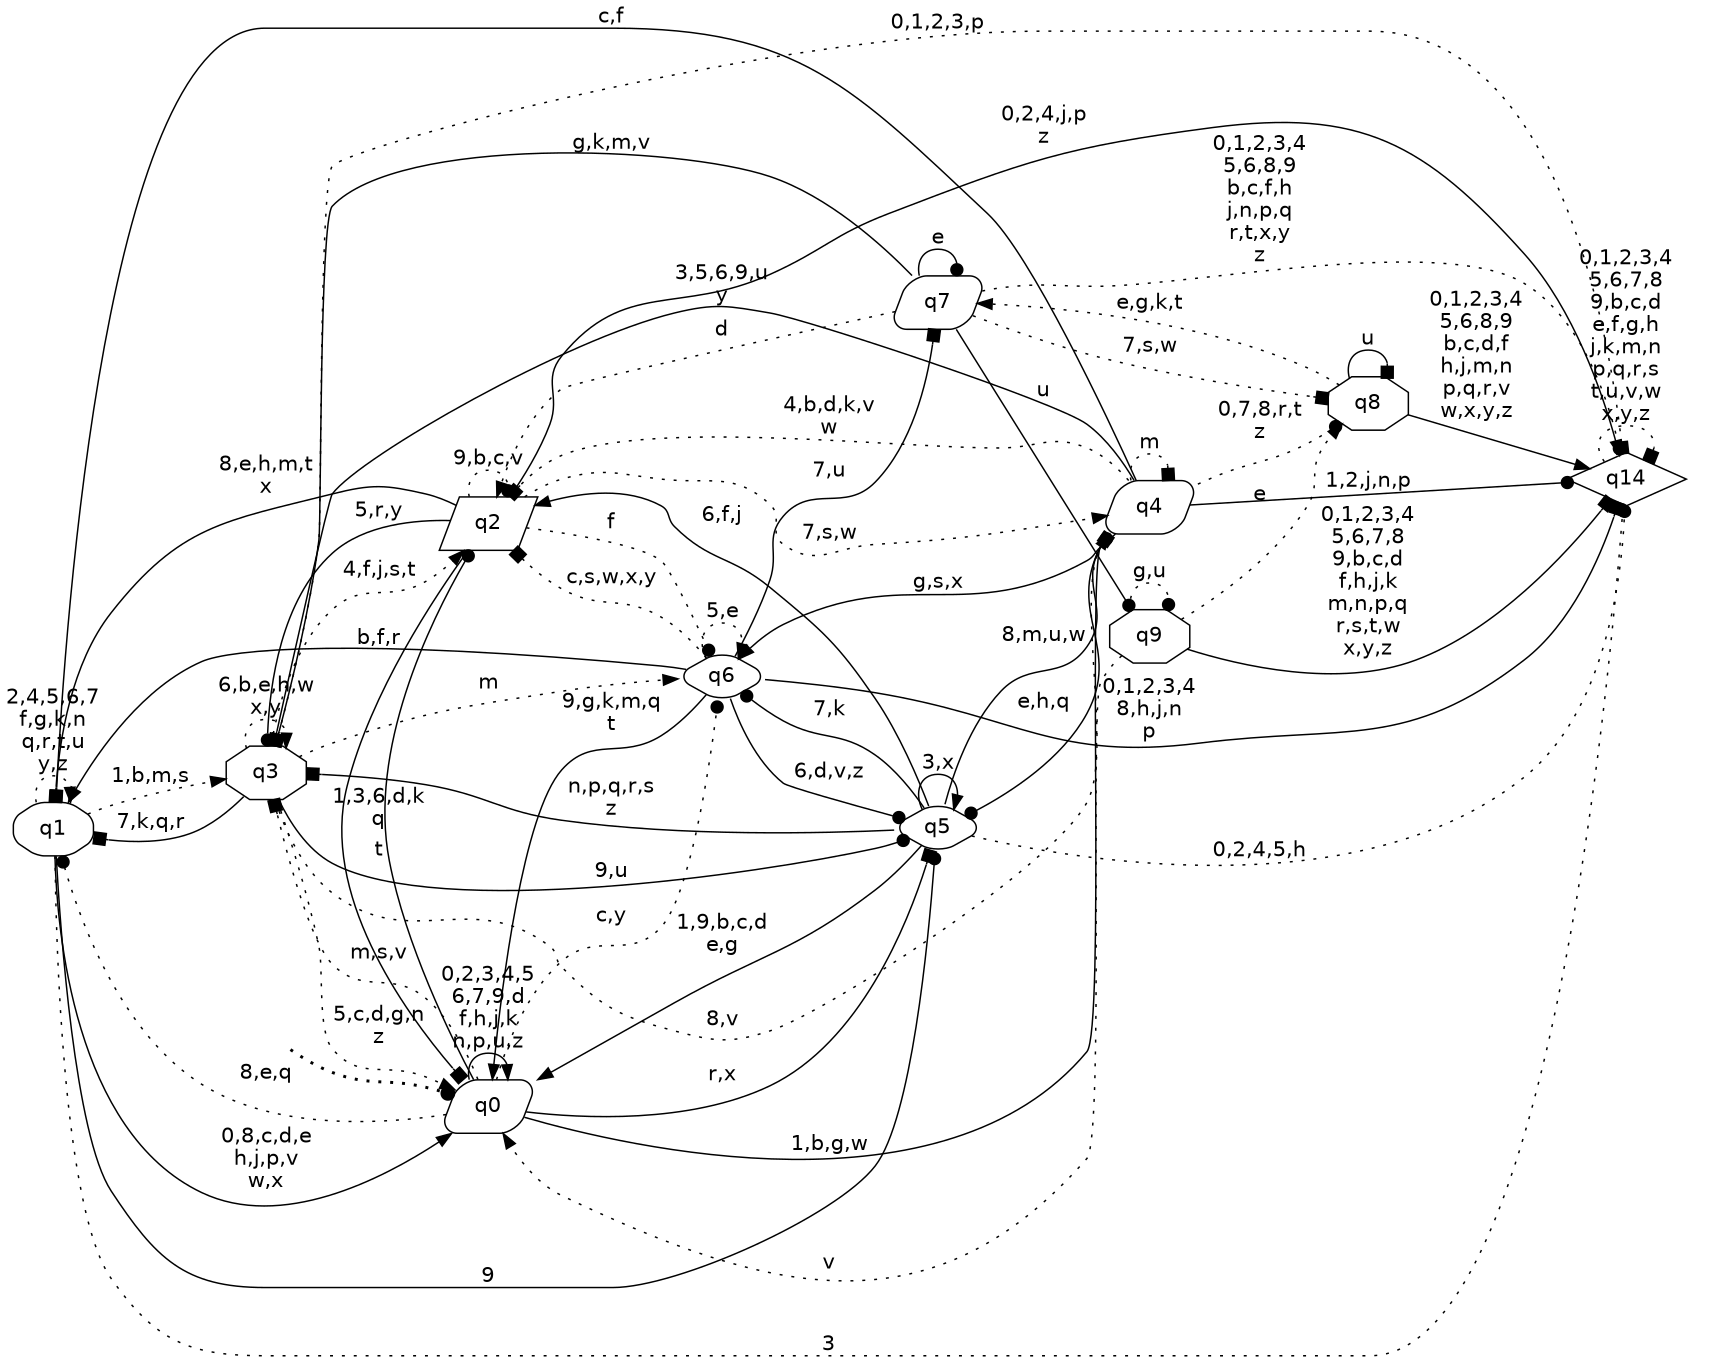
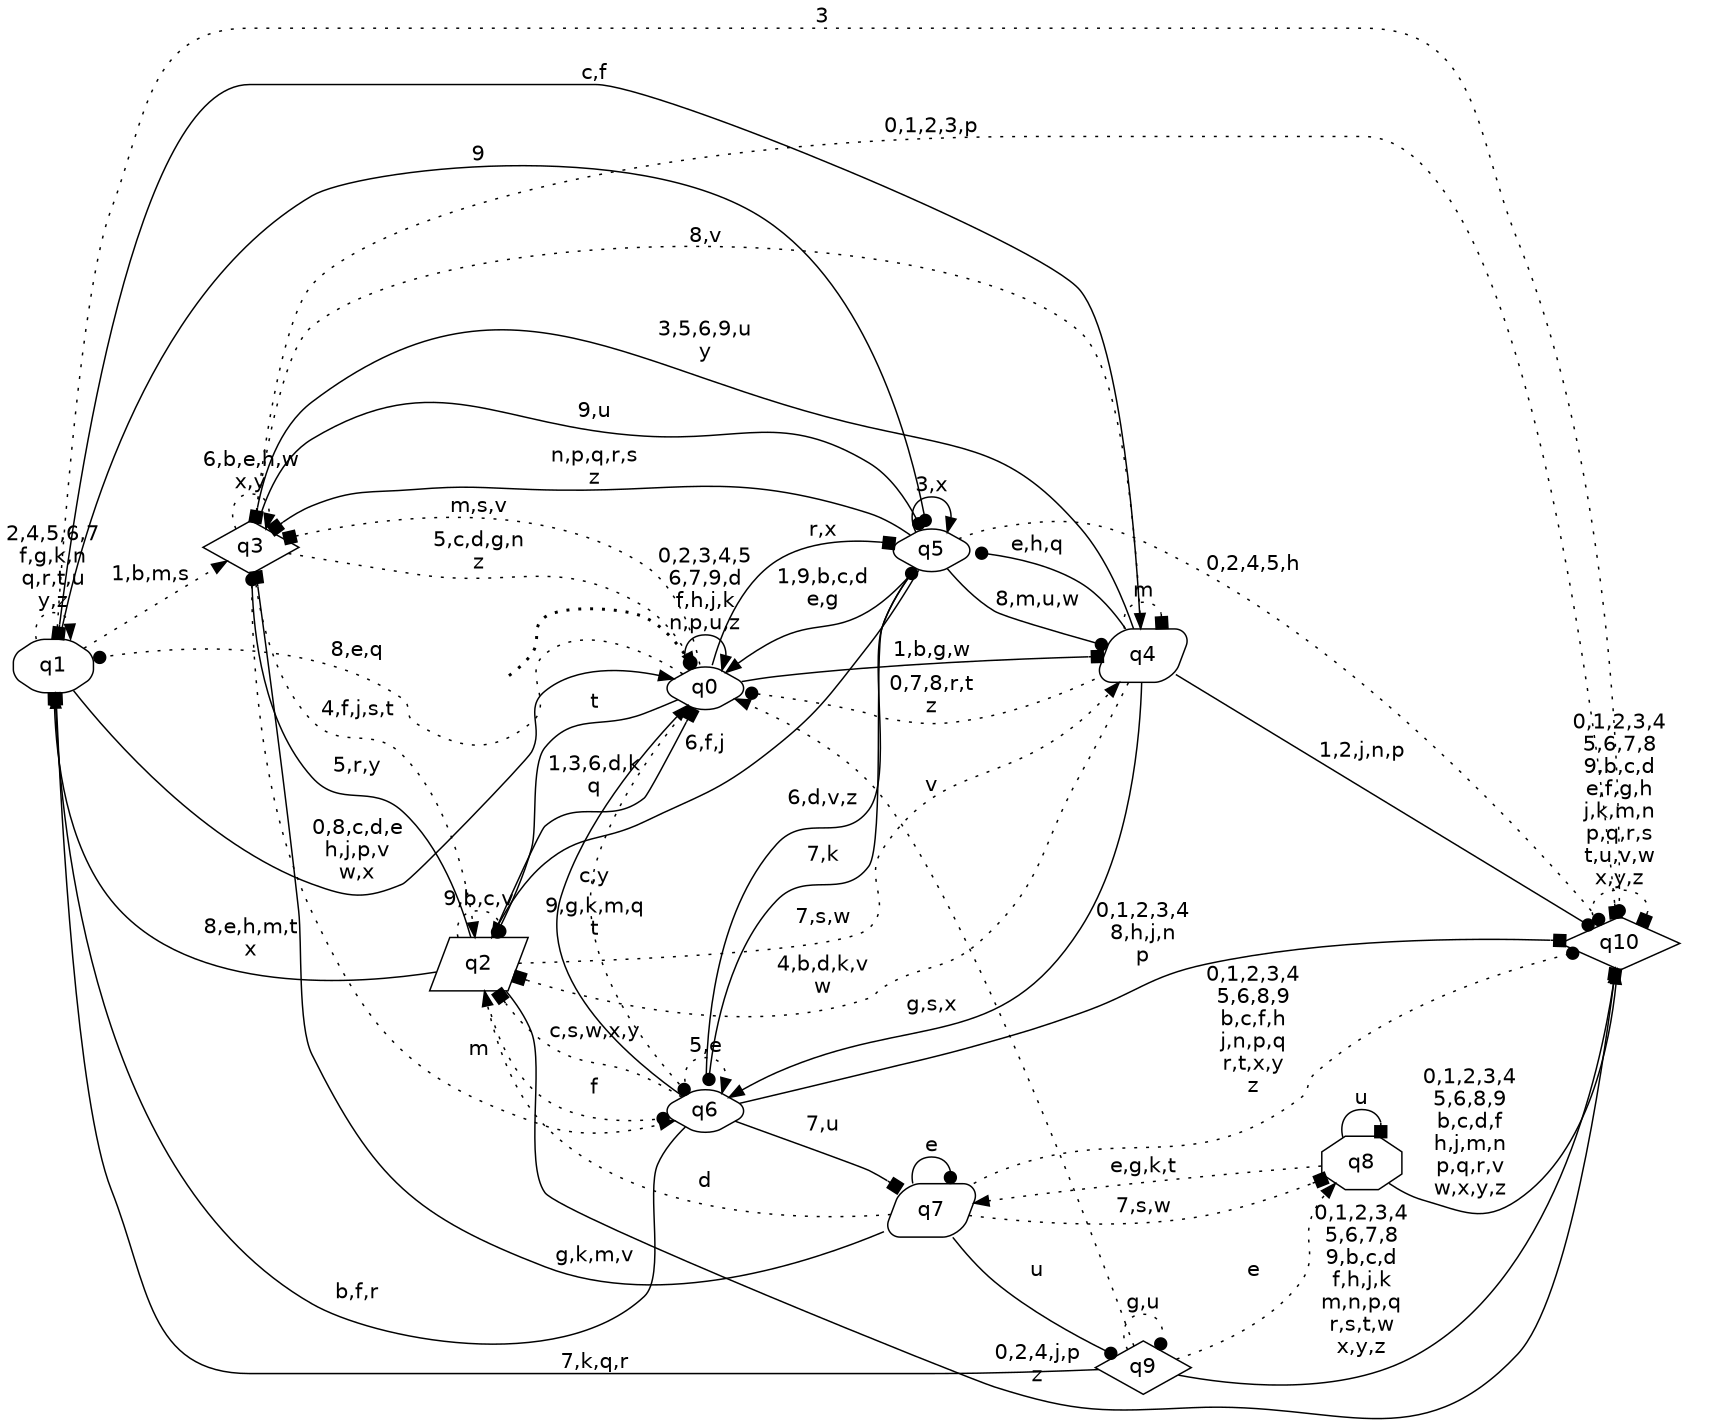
  digraph {
    fontname="DejaVu Sans"
    rankdir=LR
    node [fontname="DejaVu Sans" shape=parallelogram style="rounded,filled" color=black fillcolor=white]
    edge [arrowhead=normal fontname="DejaVu Sans" style=solid]
    __start0 [height=0 shape=none style=invis width=0 color="" fillcolor=""]
-   n2 [label=q0]
+   n2 [label=q0 shape=diamond]
    n3 [label=q1 shape=octagon]
    n4 [label=q2 style=filled]
-   n5 [label=q3 shape=octagon style=filled]
+   n5 [label=q3 shape=diamond style=filled]
    n6 [label=q4]
    n7 [label=q5 shape=diamond]
    n8 [label=q6 shape=diamond]
-   n9 [label=q14 shape=diamond style=filled]
+   n9 [label=q10 shape=diamond style=filled]
    n10 [label=q7]
    n11 [label=q8 shape=octagon style=filled]
-   n12 [label=q9 shape=octagon style=filled]
+   n12 [label=q9 shape=diamond style=filled]
    subgraph cluster_1 {
      nodesep=0.15
      ranksep=0.15
      style=invis
      __start0
      n2
    }
    __start0 -> n2 [arrowhead=dot penwidth=2 style=dotted]
    n2 -> n2 [label="0,2,3,4,5\n6,7,9,d\nf,h,j,k\nn,p,u,z"]
    n2 -> n3 [arrowhead=dot label="8,e,q" style=dotted]
    n2 -> n4 [arrowhead=dot label=t]
    n2 -> n5 [arrowhead=box label="m,s,v" style=dotted]
    n2 -> n6 [arrowhead=box label="1,b,g,w"]
    n2 -> n7 [arrowhead=box label="r,x"]
    n2 -> n8 [arrowhead=dot label="c,y" style=dotted]
    n3 -> n2 [label="0,8,c,d,e\nh,j,p,v\nw,x"]
    n3 -> n3 [label="2,4,5,6,7\nf,g,k,n\nq,r,t,u\ny,z" style=dotted]
    n3 -> n5 [label="1,b,m,s" style=dotted]
    n3 -> n7 [arrowhead=dot label=9]
    n3 -> n9 [arrowhead=dot label=3 style=dotted]
    n4 -> n2 [arrowhead=box label="1,3,6,d,k\nq"]
    n4 -> n3 [arrowhead=box label="8,e,h,m,t\nx"]
    n4 -> n4 [arrowhead=dot label="9,b,c,v" style=dotted]
    n4 -> n5 [arrowhead=dot label="5,r,y"]
    n4 -> n6 [label="7,s,w" style=dotted]
    n4 -> n8 [arrowhead=dot label=f style=dotted]
    n4 -> n9 [label="0,2,4,j,p\nz"]
    n5 -> n2 [label="5,c,d,g,n\nz" style=dotted]
-   n5 -> n3 [arrowhead=box label="7,k,q,r"]
+   n12 -> n3 [arrowhead=box label="7,k,q,r"]
    n5 -> n4 [label="4,f,j,s,t" style=dotted]
    n5 -> n5 [label="6,b,e,h,w\nx,y" style=dotted]
    n5 -> n6 [label="8,v" style=dotted]
    n5 -> n7 [arrowhead=dot label="9,u"]
    n5 -> n8 [label=m style=dotted]
    n5 -> n9 [arrowhead=box label="0,1,2,3,p" style=dotted]
-   n6 -> n11 [arrowhead=dot label="0,7,8,r,t\nz" style=dotted]
+   n6 -> n2 [arrowhead=dot label="0,7,8,r,t\nz" style=dotted]
    n6 -> n3 [arrowhead=box label="c,f"]
    n6 -> n4 [arrowhead=box label="4,b,d,k,v\nw" style=dotted]
    n6 -> n5 [arrowhead=box label="3,5,6,9,u\ny"]
    n6 -> n6 [arrowhead=box label=m style=dotted]
    n6 -> n7 [arrowhead=dot label="e,h,q"]
    n6 -> n8 [label="g,s,x"]
    n6 -> n9 [arrowhead=dot label="1,2,j,n,p"]
    n7 -> n2 [label="1,9,b,c,d\ne,g"]
    n7 -> n4 [label="6,f,j"]
    n7 -> n5 [arrowhead=box label="n,p,q,r,s\nz"]
    n7 -> n6 [arrowhead=dot label="8,m,u,w"]
    n7 -> n7 [label="3,x"]
    n7 -> n8 [arrowhead=dot label="7,k"]
    n7 -> n9 [arrowhead=dot label="0,2,4,5,h" style=dotted]
    n8 -> n2 [label="9,g,k,m,q\nt"]
    n8 -> n3 [label="b,f,r"]
    n8 -> n4 [arrowhead=box label="c,s,w,x,y" style=dotted]
    n8 -> n7 [arrowhead=dot label="6,d,v,z"]
    n8 -> n8 [label="5,e" style=dotted]
    n8 -> n9 [arrowhead=box label="0,1,2,3,4\n8,h,j,n\np"]
    n8 -> n10 [arrowhead=box label="7,u"]
    n9 -> n9 [arrowhead=box label="0,1,2,3,4\n5,6,7,8\n9,b,c,d\ne,f,g,h\nj,k,m,n\np,q,r,s\nt,u,v,w\nx,y,z" style=dotted]
    n10 -> n4 [label=d style=dotted]
    n10 -> n5 [arrowhead=box label="g,k,m,v"]
    n10 -> n9 [arrowhead=dot label="0,1,2,3,4\n5,6,8,9\nb,c,f,h\nj,n,p,q\nr,t,x,y\nz" style=dotted]
    n10 -> n10 [arrowhead=dot label=e]
    n10 -> n11 [arrowhead=box label="7,s,w" style=dotted]
    n10 -> n12 [arrowhead=dot label=u]
    n11 -> n9 [label="0,1,2,3,4\n5,6,8,9\nb,c,d,f\nh,j,m,n\np,q,r,v\nw,x,y,z"]
    n11 -> n10 [label="e,g,k,t" style=dotted]
    n11 -> n11 [arrowhead=box label=u]
    n12 -> n2 [label=v style=dotted]
    n12 -> n9 [arrowhead=box label="0,1,2,3,4\n5,6,7,8\n9,b,c,d\nf,h,j,k\nm,n,p,q\nr,s,t,w\nx,y,z"]
    n12 -> n11 [label=e style=dotted]
    n12 -> n12 [arrowhead=dot label="g,u" style=dotted]
  }
